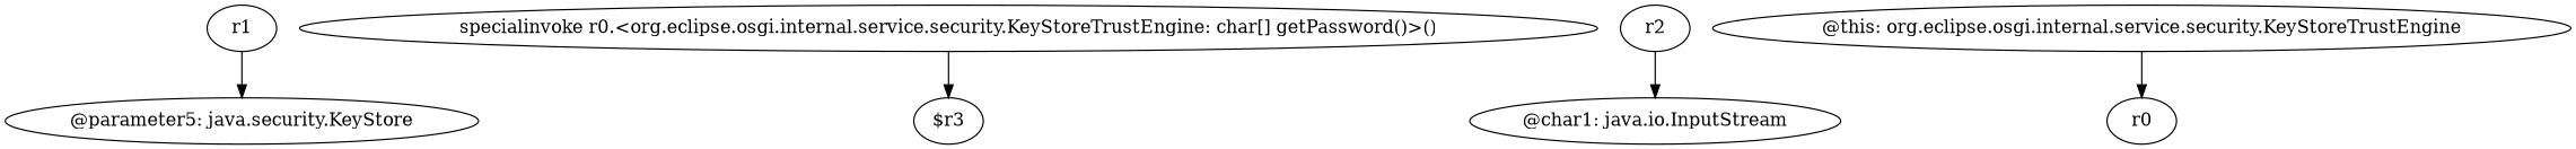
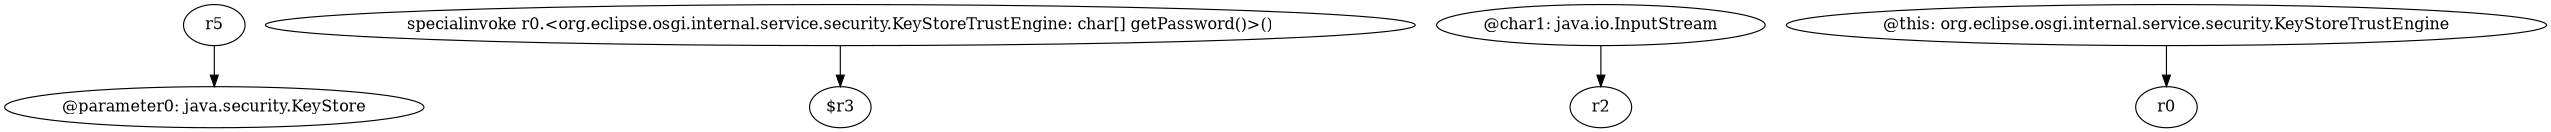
  digraph {
-   n1 [label="@parameter5: java.security.KeyStore"]
-   n2 [label=r1]
+   n1 [label="@parameter0: java.security.KeyStore"]
+   n2 [label=r5]
    n3 [label="specialinvoke r0.<org.eclipse.osgi.internal.service.security.KeyStoreTrustEngine: char[] getPassword()>()"]
    n4 [label="$r3"]
    n5 [label="@char1: java.io.InputStream"]
    n6 [label=r2]
    n7 [label="@this: org.eclipse.osgi.internal.service.security.KeyStoreTrustEngine"]
    n8 [label=r0]
    n2 -> n1
    n3 -> n4
-   n6 -> n5
+   n5 -> n6
    n7 -> n8
  }
